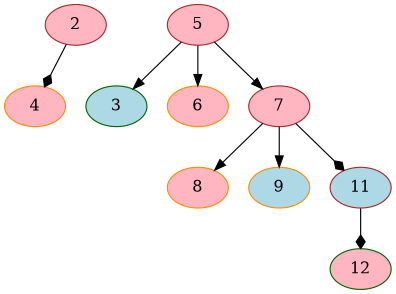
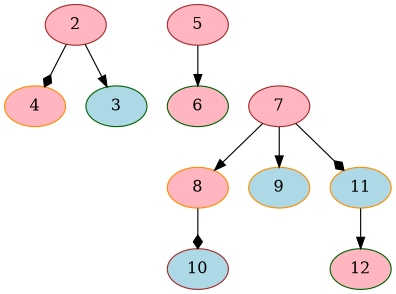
  digraph {
    node [alpha=0.12 color=brown fillcolor=lightpink style=filled]
    edge [arrowhead=normal]
    2 [expect_size=7869599453357444]
    3 [alpha=0.07 color=darkgreen expect_size=421527475281348 fillcolor=lightblue]
    4 [alpha=0.15 color=darkorange expect_size=64241561006873]
    5 [expect_size=160563421498980]
-   6 [alpha=0.13 color=darkorange expect_size=106288403335127]
+   6 [alpha=0.13 color=darkgreen expect_size=106288403335127]
    7 [alpha=0.19 expect_size=525675358725341184]
    8 [alpha=0.18 color=darkorange expect_size=15993921339392000]
    9 [alpha=0.01 color=darkorange expect_size=231971836491988992 fillcolor=lightblue]
-   11 [alpha=0.06 expect_size=40922998152101888 fillcolor=lightblue]
+   11 [alpha=0.06 color=darkorange expect_size=40922998152101888 fillcolor=lightblue]
+   10 [alpha=0.20 expect_size=71329176924934 fillcolor=lightblue]
    12 [color=darkgreen expect_size=1852749403393836]
-   5 -> 3
+   2 -> 3
    2 -> 4 [arrowhead=diamond]
    5 -> 6
-   5 -> 7
    7 -> 8
    7 -> 9
    7 -> 11 [arrowhead=diamond]
-   11 -> 12 [arrowhead=diamond]
+   8 -> 10 [arrowhead=diamond]
+   11 -> 12
  }
